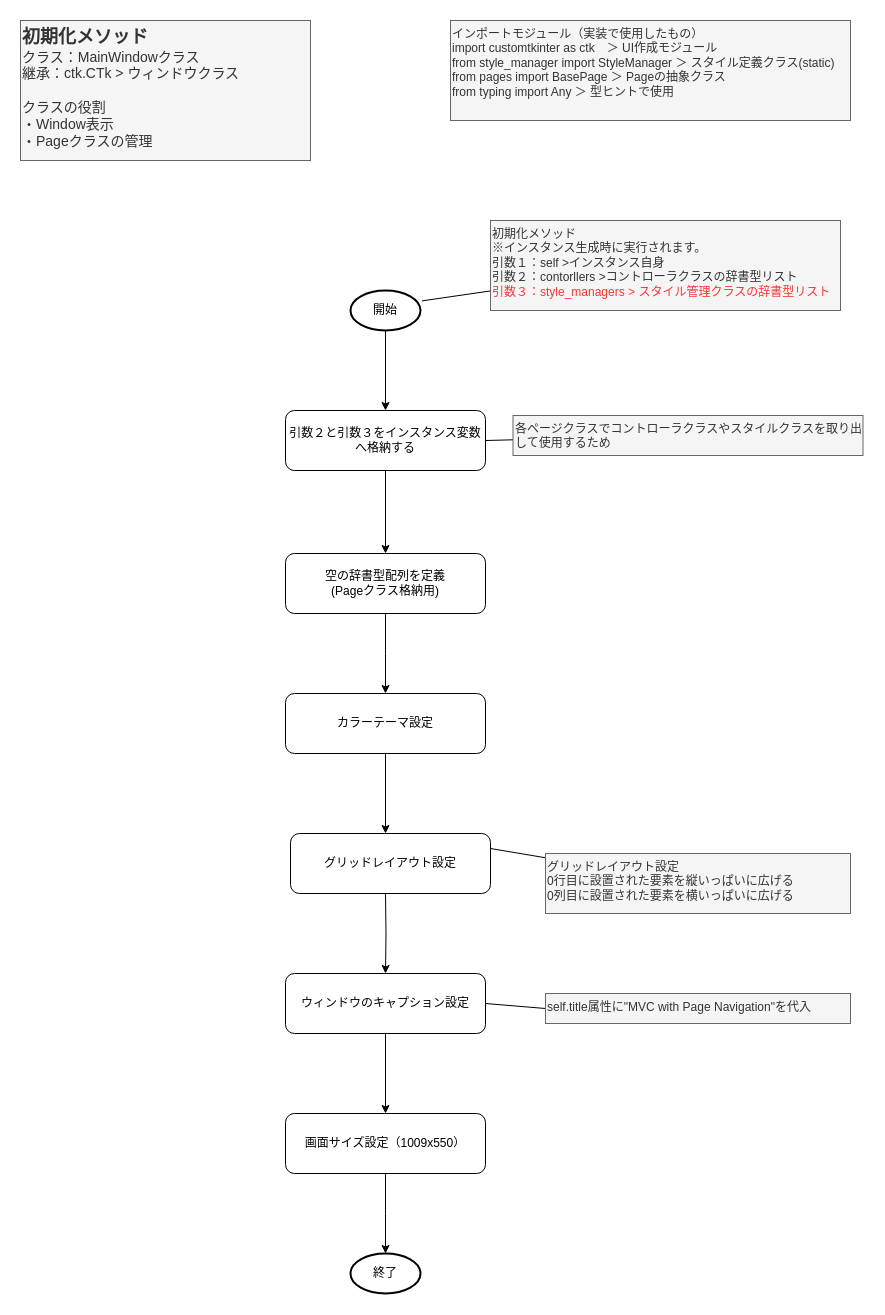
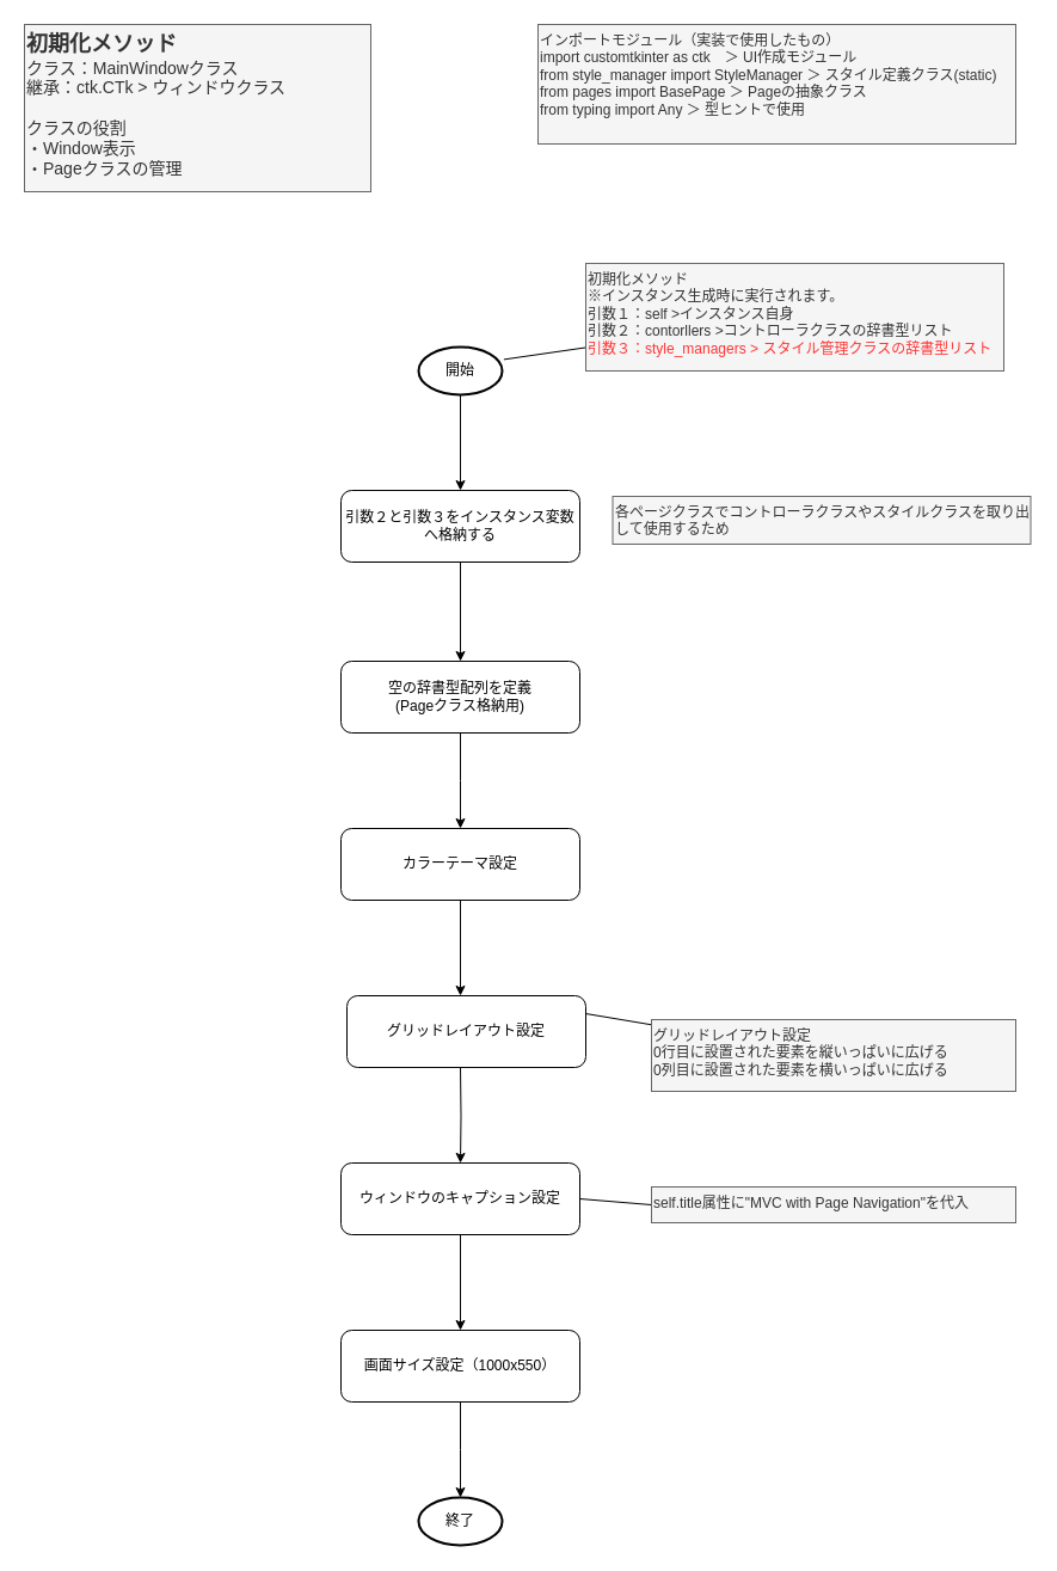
  <mxCell id="0" />
  <mxCell id="1" parent="0" />
  <mxCell id="2" value="" style="edgeStyle=orthogonalEdgeStyle;rounded=0;orthogonalLoop=1;jettySize=auto;html=1;" edge="1" parent="1" source="3" target="26"><mxGeometry relative="1" as="geometry" /></mxCell>
  <mxCell id="3" value="開始" style="strokeWidth=2;html=1;shape=mxgraph.flowchart.start_1;whiteSpace=wrap;" parent="1" vertex="1"><mxGeometry x="350" y="290" width="70" height="40" as="geometry" /></mxCell>
  <mxCell id="4" style="rounded=0;orthogonalLoop=1;jettySize=auto;html=1;entryX=1.02;entryY=0.26;entryDx=0;entryDy=0;endArrow=none;endFill=0;entryPerimeter=0;" parent="1" source="5" target="3" edge="1"><mxGeometry relative="1" as="geometry"><mxPoint x="425" y="320" as="targetPoint" /></mxGeometry></mxCell>
  <mxCell id="5" value="&lt;div&gt;初期化メソッド&lt;/div&gt;&lt;div&gt;※インスタンス生成時に実行されます。&lt;/div&gt;&lt;div&gt;引数１：self &amp;gt;インスタンス自身&lt;/div&gt;&lt;div&gt;引数２：contorllers &amp;gt;コントローラクラスの辞書型リスト&lt;/div&gt;&lt;div&gt;&lt;font color=&quot;#ff3333&quot;&gt;引数３：style_managers &amp;gt; スタイル管理クラスの辞書型リスト&lt;/font&gt;&lt;/div&gt;&lt;div&gt;&lt;br&gt;&lt;/div&gt;" style="text;html=1;align=left;verticalAlign=top;whiteSpace=wrap;rounded=0;fillColor=#f5f5f5;fontColor=#333333;strokeColor=#666666;" parent="1" vertex="1"><mxGeometry x="490" y="220" width="350" height="90" as="geometry" /></mxCell>
  <mxCell id="6" value="" style="edgeStyle=orthogonalEdgeStyle;rounded=0;orthogonalLoop=1;jettySize=auto;html=1;" parent="1" edge="1"><mxGeometry relative="1" as="geometry"><mxPoint x="380" y="490" as="targetPoint" /></mxGeometry></mxCell>
  <mxCell id="7" value="&lt;div&gt;インポートモジュール（実装で使用したもの）&lt;/div&gt;&lt;div&gt;&lt;div&gt;import customtkinter as ctk　＞ UI作成モジュール&lt;/div&gt;&lt;div&gt;from style_manager import StyleManager ＞ スタイル定義クラス(static)&lt;/div&gt;&lt;div&gt;from pages import BasePage ＞ Pageの抽象クラス&lt;/div&gt;&lt;div&gt;from typing import Any ＞ 型ヒントで使用&lt;/div&gt;&lt;/div&gt;" style="text;html=1;align=left;verticalAlign=top;whiteSpace=wrap;rounded=0;fillColor=#f5f5f5;fontColor=#333333;strokeColor=#666666;" parent="1" vertex="1"><mxGeometry x="450" y="20" width="400" height="100" as="geometry" /></mxCell>
  <mxCell id="8" value="" style="edgeStyle=orthogonalEdgeStyle;rounded=0;orthogonalLoop=1;jettySize=auto;html=1;" parent="1" edge="1"><mxGeometry relative="1" as="geometry"><mxPoint x="380" y="630" as="targetPoint" /></mxGeometry></mxCell>
  <mxCell id="9" value="&lt;b style=&quot;&quot;&gt;&lt;font style=&quot;&quot;&gt;&lt;font style=&quot;font-size: 18px;&quot;&gt;初期化メソッド&lt;/font&gt;&lt;/font&gt;&lt;/b&gt;&lt;div&gt;&lt;font style=&quot;font-size: 14px;&quot;&gt;クラス：MainWindowクラス&lt;/font&gt;&lt;/div&gt;&lt;div&gt;&lt;div style=&quot;font-size: 14px;&quot;&gt;&lt;font style=&quot;font-size: 14px;&quot;&gt;継承：ctk.CTk &amp;gt; ウィンドウクラス&lt;/font&gt;&lt;/div&gt;&lt;/div&gt;&lt;div style=&quot;font-size: 14px;&quot;&gt;&lt;font style=&quot;font-size: 14px;&quot;&gt;&lt;br&gt;&lt;/font&gt;&lt;/div&gt;&lt;div style=&quot;font-size: 14px;&quot;&gt;クラスの役割&lt;/div&gt;&lt;div style=&quot;font-size: 14px;&quot;&gt;・Window表示&lt;/div&gt;&lt;div style=&quot;font-size: 14px;&quot;&gt;・Pageクラスの管理&lt;/div&gt;" style="text;html=1;align=left;verticalAlign=top;whiteSpace=wrap;rounded=0;fillColor=#f5f5f5;fontColor=#333333;strokeColor=#666666;" parent="1" vertex="1"><mxGeometry x="20" y="20" width="290" height="140" as="geometry" /></mxCell>
  <mxCell id="10" value="終了" style="strokeWidth=2;html=1;shape=mxgraph.flowchart.start_1;whiteSpace=wrap;" vertex="1" parent="1"><mxGeometry x="350" y="1253" width="70" height="40" as="geometry" /></mxCell>
  <mxCell id="11" value="" style="edgeStyle=orthogonalEdgeStyle;rounded=0;orthogonalLoop=1;jettySize=auto;html=1;" edge="1" parent="1" source="12"><mxGeometry relative="1" as="geometry"><mxPoint x="385" y="693" as="targetPoint" /></mxGeometry></mxCell>
  <mxCell id="12" value="空の辞書型配列を定義&lt;div&gt;(Pageクラス格納用)&lt;/div&gt;" style="rounded=1;whiteSpace=wrap;html=1;" vertex="1" parent="1"><mxGeometry x="285" y="553" width="200" height="60" as="geometry" /></mxCell>
  <mxCell id="13" value="" style="edgeStyle=orthogonalEdgeStyle;rounded=0;orthogonalLoop=1;jettySize=auto;html=1;" edge="1" parent="1"><mxGeometry relative="1" as="geometry"><mxPoint x="385" y="753" as="sourcePoint" /><mxPoint x="385" y="833" as="targetPoint" /></mxGeometry></mxCell>
  <mxCell id="14" style="rounded=0;orthogonalLoop=1;jettySize=auto;html=1;entryX=1;entryY=0.25;entryDx=0;entryDy=0;endArrow=none;endFill=0;" edge="1" parent="1" source="15" target="21"><mxGeometry relative="1" as="geometry"><mxPoint x="515" y="583" as="targetPoint" /></mxGeometry></mxCell>
  <mxCell id="15" value="グリッドレイアウト設定&lt;div&gt;0行目に設置された要素を縦いっぱいに広げる&lt;/div&gt;&lt;div&gt;0&lt;span style=&quot;background-color: initial;&quot;&gt;列目に設置された要素を横いっぱいに広げる&lt;/span&gt;&lt;/div&gt;" style="text;html=1;align=left;verticalAlign=top;whiteSpace=wrap;rounded=0;fillColor=#f5f5f5;fontColor=#333333;strokeColor=#666666;" vertex="1" parent="1"><mxGeometry x="545" y="853" width="305" height="60" as="geometry" /></mxCell>
  <mxCell id="16" value="" style="edgeStyle=orthogonalEdgeStyle;rounded=0;orthogonalLoop=1;jettySize=auto;html=1;" edge="1" parent="1" target="18"><mxGeometry relative="1" as="geometry"><mxPoint x="385" y="893" as="sourcePoint" /></mxGeometry></mxCell>
  <mxCell id="17" value="" style="edgeStyle=orthogonalEdgeStyle;rounded=0;orthogonalLoop=1;jettySize=auto;html=1;" edge="1" parent="1" source="18" target="24"><mxGeometry relative="1" as="geometry" /></mxCell>
  <mxCell id="18" value="ウィンドウのキャプション設定" style="rounded=1;whiteSpace=wrap;html=1;" vertex="1" parent="1"><mxGeometry x="285" y="973" width="200" height="60" as="geometry" /></mxCell>
  <mxCell id="19" style="rounded=0;orthogonalLoop=1;jettySize=auto;html=1;entryX=1;entryY=0.5;entryDx=0;entryDy=0;endArrow=none;endFill=0;exitX=0;exitY=0.5;exitDx=0;exitDy=0;" edge="1" parent="1" source="20" target="18"><mxGeometry relative="1" as="geometry" /></mxCell>
  <mxCell id="20" value="self.title属性に&quot;MVC with Page Navigation&quot;を代入" style="text;html=1;align=left;verticalAlign=top;whiteSpace=wrap;rounded=0;fillColor=#f5f5f5;fontColor=#333333;strokeColor=#666666;" vertex="1" parent="1"><mxGeometry x="545" y="993" width="305" height="30" as="geometry" /></mxCell>
  <mxCell id="21" value="グリッドレイアウト設定" style="rounded=1;whiteSpace=wrap;html=1;" vertex="1" parent="1"><mxGeometry x="290" y="833" width="200" height="60" as="geometry" /></mxCell>
  <mxCell id="22" value="カラーテーマ設定" style="rounded=1;whiteSpace=wrap;html=1;" vertex="1" parent="1"><mxGeometry x="285" y="693" width="200" height="60" as="geometry" /></mxCell>
  <mxCell id="23" value="" style="edgeStyle=orthogonalEdgeStyle;rounded=0;orthogonalLoop=1;jettySize=auto;html=1;" edge="1" parent="1" source="24"><mxGeometry relative="1" as="geometry"><mxPoint x="385" y="1253" as="targetPoint" /></mxGeometry></mxCell>
- <mxCell id="24" value="画面サイズ設定（1009x550）" style="rounded=1;whiteSpace=wrap;html=1;" vertex="1" parent="1"><mxGeometry x="285" y="1113" width="200" height="60" as="geometry" /></mxCell>
+ <mxCell id="24" value="画面サイズ設定（1000x550）" style="rounded=1;whiteSpace=wrap;html=1;" vertex="1" parent="1"><mxGeometry x="285" y="1113" width="200" height="60" as="geometry" /></mxCell>
  <mxCell id="25" value="" style="edgeStyle=orthogonalEdgeStyle;rounded=0;orthogonalLoop=1;jettySize=auto;html=1;" edge="1" parent="1" source="26" target="12"><mxGeometry relative="1" as="geometry" /></mxCell>
  <mxCell id="26" value="引数２と引数３をインスタンス変数へ格納する" style="rounded=1;whiteSpace=wrap;html=1;" vertex="1" parent="1"><mxGeometry x="285" y="410" width="200" height="60" as="geometry" /></mxCell>
- <mxCell id="27" style="rounded=0;orthogonalLoop=1;jettySize=auto;html=1;entryX=1;entryY=0.5;entryDx=0;entryDy=0;endArrow=none;endFill=0;" edge="1" parent="1" source="28" target="26"><mxGeometry relative="1" as="geometry" /></mxCell>
  <mxCell id="28" value="&lt;div&gt;各ページクラスでコントローラクラスやスタイルクラスを取り出して使用するため&lt;/div&gt;&lt;div&gt;&lt;br&gt;&lt;/div&gt;" style="text;html=1;align=left;verticalAlign=top;whiteSpace=wrap;rounded=0;fillColor=#f5f5f5;fontColor=#333333;strokeColor=#666666;" vertex="1" parent="1"><mxGeometry x="512.5" y="415" width="350" height="40" as="geometry" /></mxCell>
